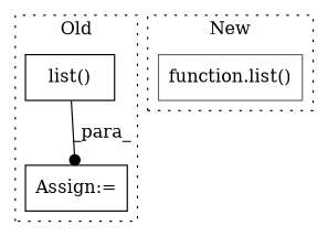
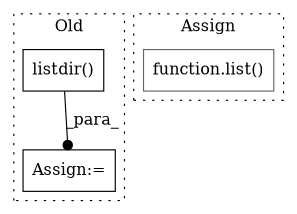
  digraph {
    fontname="DejaVu Serif"
    node [a=75 shape=box color=black fontname="DejaVu Serif"]
-   n1 [l="11,1" label="list()" s="763,777"]
+   n1 [l="11,1" label="listdir()" s="763,777"]
    n2 [a=68 l=3 label="Assign:=" s=760]
    n3 [l="5,1" label="function.list()" s="758,783" color=gray40]
    subgraph cluster_1 {
      label=Old
      style=dotted
      n1
      n2
    }
    subgraph cluster_2 {
-     label=New
+     label=Assign
      style=dotted
      n3
    }
    n1 -> n2 [label=_para_ arrowhead=dot fontname="DejaVu Serif"]
  }
